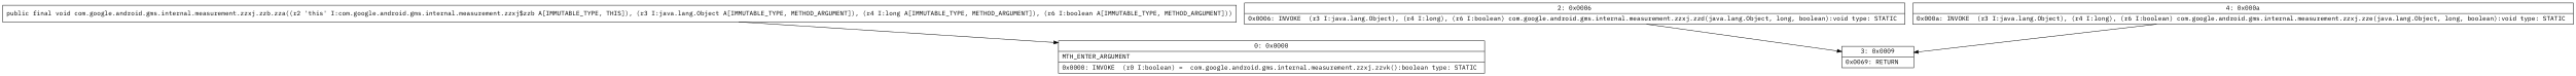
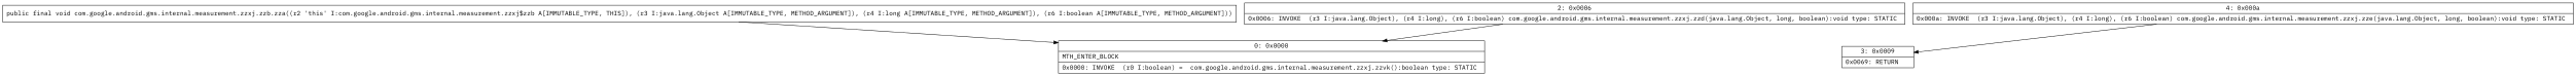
  digraph {
    fontname="IBM Plex Mono"
    node [fontname="IBM Plex Mono" shape=record]
    edge [fontname="IBM Plex Mono"]
-   n1 [label="{0\:\ 0x0000|MTH_ENTER_ARGUMENT\l|0x0000: INVOKE  (r0 I:boolean) =  com.google.android.gms.internal.measurement.zzxj.zzvk():boolean type: STATIC \l}"]
+   n1 [label="{0\:\ 0x0000|MTH_ENTER_BLOCK\l|0x0000: INVOKE  (r0 I:boolean) =  com.google.android.gms.internal.measurement.zzxj.zzvk():boolean type: STATIC \l}"]
    n2 [label="{2\:\ 0x0006|0x0006: INVOKE  (r3 I:java.lang.Object), (r4 I:long), (r6 I:boolean) com.google.android.gms.internal.measurement.zzxj.zzd(java.lang.Object, long, boolean):void type: STATIC \l}"]
    n3 [label="{3\:\ 0x0009|0x0069: RETURN   \l}"]
    n4 [label="{4\:\ 0x000a|0x000a: INVOKE  (r3 I:java.lang.Object), (r4 I:long), (r6 I:boolean) com.google.android.gms.internal.measurement.zzxj.zze(java.lang.Object, long, boolean):void type: STATIC \l}"]
    n5 [label="{public final void com.google.android.gms.internal.measurement.zzxj.zzb.zza((r2 'this' I:com.google.android.gms.internal.measurement.zzxj$zzb A[IMMUTABLE_TYPE, THIS]), (r3 I:java.lang.Object A[IMMUTABLE_TYPE, METHOD_ARGUMENT]), (r4 I:long A[IMMUTABLE_TYPE, METHOD_ARGUMENT]), (r6 I:boolean A[IMMUTABLE_TYPE, METHOD_ARGUMENT])) }"]
-   n2 -> n3
+   n2 -> n1
    n4 -> n3
    n5 -> n1
  }
